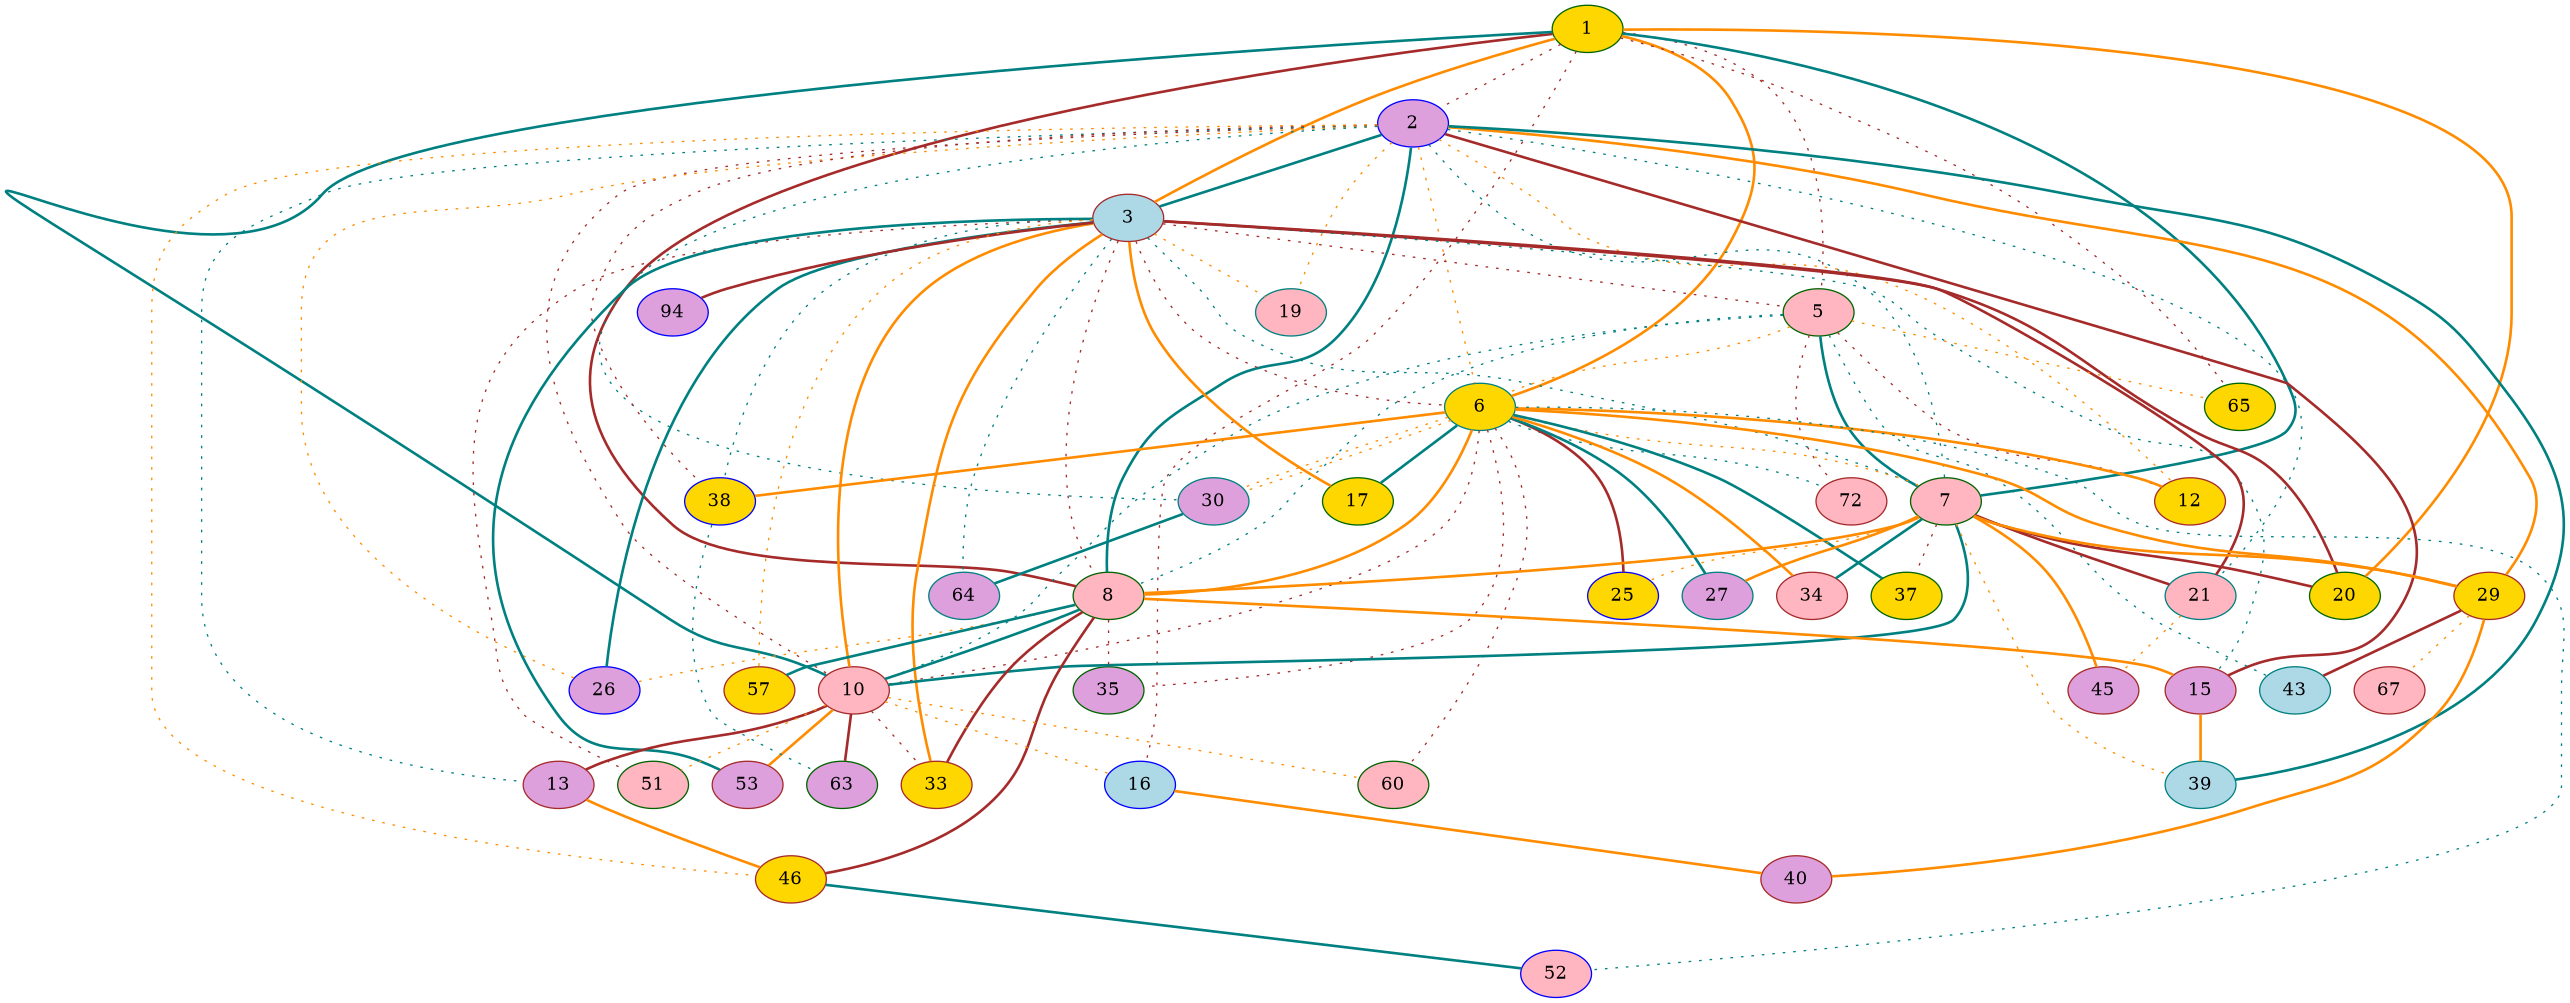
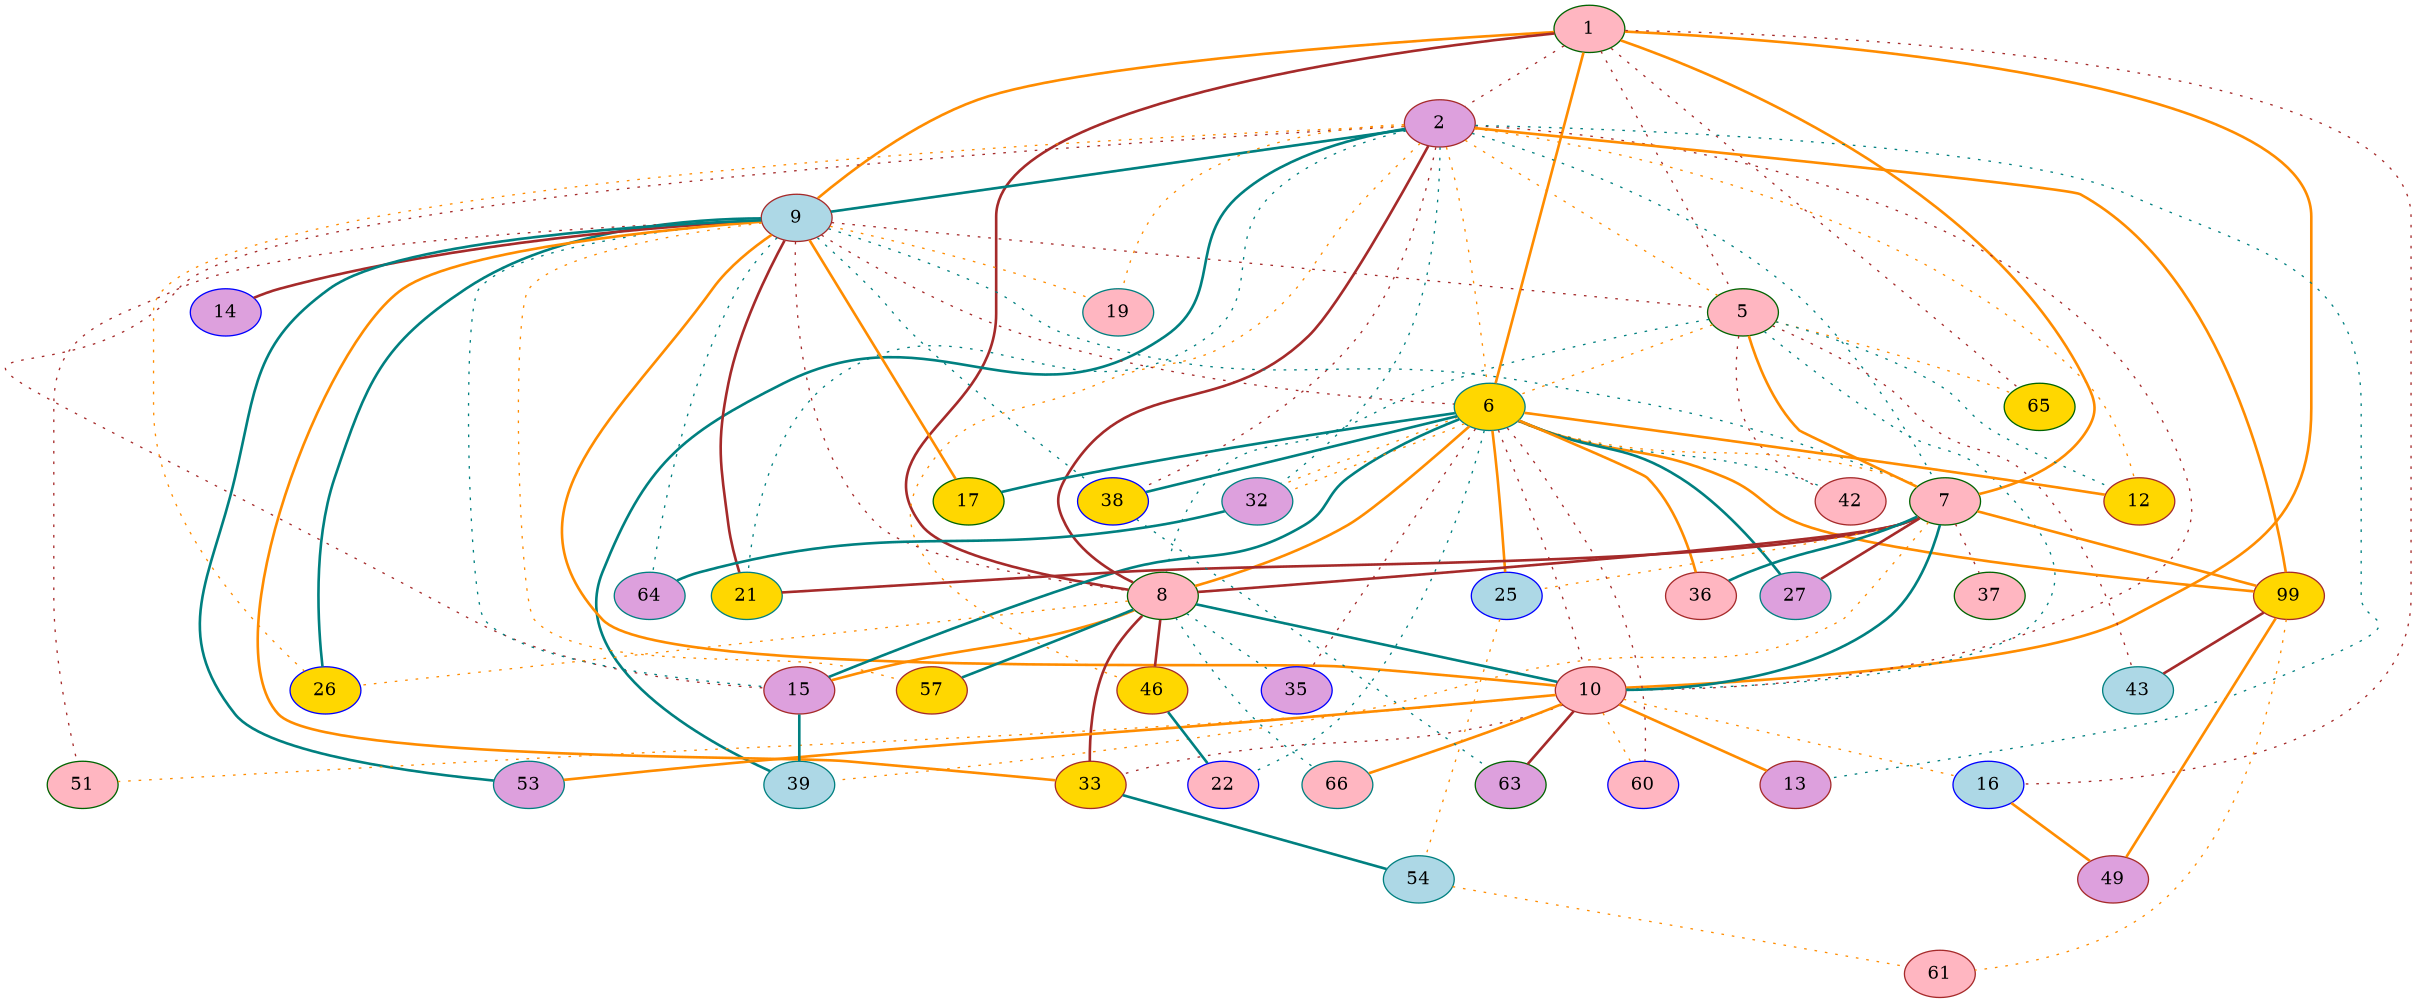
  graph {
    node [color=brown fillcolor=lightpink style=filled]
    edge [color=darkorange style=dotted]
-   1 [color=darkgreen fillcolor=gold super="+22"]
-   2 [color=blue fillcolor=plum super="+50"]
-   3 [fillcolor=lightblue super="+4"]
+   1 [color=darkgreen super="+22"]
+   2 [fillcolor=plum super="+50"]
+   3 [fillcolor=lightblue super="+4" label=9]
    5 [color=darkgreen super="+59"]
    6 [color=teal fillcolor=gold super="+9"]
    7 [color=darkgreen super="+31"]
    8 [color=darkgreen super="+44"]
    10 [super="+11"]
    16 [color=blue fillcolor=lightblue super="+48"]
-   20 [color=darkgreen fillcolor=gold super="+23"]
    65 [color=darkgreen fillcolor=gold]
    12 [fillcolor=gold super="+18"]
    13 [fillcolor=plum]
    15 [fillcolor=plum super="+24"]
    19 [color=teal]
-   21 [color=teal super="+28"]
-   26 [color=blue fillcolor=plum super="+62"]
-   29 [fillcolor=gold super="+41"]
-   30 [color=teal fillcolor=plum super="+34"]
+   21 [color=teal fillcolor=gold super="+28"]
+   26 [color=blue fillcolor=gold super="+62"]
+   29 [fillcolor=gold super="+41" label=99]
+   30 [color=teal fillcolor=plum super="+34" label=32]
    38 [color=blue fillcolor=gold super="+55"]
    39 [color=teal fillcolor=lightblue super="+58"]
    46 [fillcolor=gold super="+47"]
-   14 [color=blue fillcolor=plum super="+49" label=94]
+   14 [color=blue fillcolor=plum super="+49"]
    17 [color=darkgreen fillcolor=gold]
    33 [fillcolor=gold super="+56"]
    51 [color=darkgreen]
-   53 [fillcolor=plum]
+   53 [color=teal fillcolor=plum]
    57 [fillcolor=gold]
    64 [color=teal fillcolor=plum]
-   42 [label=72]
+   42
    43 [color=teal fillcolor=lightblue]
-   25 [color=blue fillcolor=gold super="+32"]
+   25 [color=blue fillcolor=lightblue super="+32"]
    27 [color=teal fillcolor=plum]
-   35 [color=darkgreen fillcolor=plum]
-   36 [label=34]
-   37 [color=darkgreen fillcolor=gold]
-   52 [color=blue]
-   60 [color=darkgreen]
-   45 [fillcolor=plum]
+   35 [color=blue fillcolor=plum]
+   36
+   37 [color=darkgreen]
+   52 [color=blue label=22]
+   60 [color=blue]
+   66 [color=teal]
    63 [color=darkgreen fillcolor=plum]
-   40 [fillcolor=plum]
-   61 [label=67]
+   40 [fillcolor=plum label=49]
+   61
+   54 [color=teal fillcolor=lightblue]
    1 -- 2 [color=brown weight=2]
    1 -- 3 [style=bold weight=2]
    1 -- 5 [color=brown]
    1 -- 6 [style=bold weight=2]
-   1 -- 7 [color=teal style=bold]
+   1 -- 7 [style=bold]
    1 -- 8 [color=brown style=bold weight=2]
-   1 -- 10 [color=teal style=bold]
+   1 -- 10 [style=bold]
    1 -- 16 [color=brown]
-   1 -- 20 [style=bold]
    1 -- 65 [color=brown]
    2 -- 3 [color=teal style=bold weight=2]
+   2 -- 5
    2 -- 6 [weight=2]
    2 -- 7 [color=teal]
-   2 -- 8 [color=teal style=bold]
+   2 -- 8 [color=brown style=bold]
    2 -- 10 [color=brown]
    2 -- 12
    2 -- 13 [color=teal]
-   2 -- 15 [color=brown style=bold]
+   2 -- 15 [color=brown]
    2 -- 19
    2 -- 21 [color=teal]
    2 -- 26
    2 -- 29 [style=bold]
    2 -- 30 [color=teal]
    2 -- 38 [color=brown]
    2 -- 39 [color=teal style=bold]
    2 -- 46
    3 -- 5 [color=brown weight=2]
    3 -- 6 [color=brown weight=4]
    3 -- 7 [color=teal weight=2]
    3 -- 8 [color=brown weight=2]
    3 -- 10 [style=bold weight=3]
-   3 -- 20 [color=brown style=bold]
    3 -- 15 [color=teal]
    3 -- 19
    3 -- 21 [color=brown style=bold]
    3 -- 26 [color=teal style=bold]
    3 -- 38 [color=teal]
    3 -- 14 [color=brown style=bold weight=3]
    3 -- 17 [style=bold]
    3 -- 33 [style=bold]
    3 -- 51 [color=brown]
    3 -- 53 [color=teal style=bold]
    3 -- 57
    3 -- 64 [color=teal]
    5 -- 6 [weight=2]
-   5 -- 7 [color=teal style=bold]
+   5 -- 7 [style=bold]
    5 -- 8 [color=teal]
    5 -- 10 [color=teal weight=2]
    5 -- 65
-   5 -- 12 [color=brown]
+   5 -- 12 [color=teal]
    5 -- 42 [color=brown]
-   5 -- 43 [color=teal]
+   5 -- 43 [color=brown]
    6 -- 7 [weight=2]
    6 -- 8 [style=bold weight=2]
    6 -- 10 [color=brown weight=2]
    6 -- 12 [style=bold]
    6 -- 29 [style=bold]
    6 -- 30
    6 -- 30
-   6 -- 38 [style=bold]
+   6 -- 38 [color=teal style=bold]
    6 -- 17 [color=teal style=bold]
    6 -- 42 [color=teal]
-   6 -- 25 [color=brown style=bold]
+   6 -- 25 [style=bold]
    6 -- 27 [color=teal style=bold]
    6 -- 35 [color=brown]
    6 -- 36 [style=bold]
-   6 -- 37 [color=teal style=bold]
+   6 -- 15 [color=teal style=bold]
    6 -- 52 [color=teal]
    6 -- 60 [color=brown]
-   7 -- 8 [style=bold]
+   7 -- 8 [color=brown style=bold]
    7 -- 10 [color=teal style=bold]
-   7 -- 20 [color=brown style=bold]
    7 -- 21 [color=brown style=bold]
    7 -- 29 [style=bold]
    7 -- 39
    7 -- 25 [weight=2]
-   7 -- 27 [style=bold]
+   7 -- 27 [color=brown style=bold]
    7 -- 36 [color=teal style=bold]
    7 -- 37 [color=brown]
-   7 -- 45 [style=bold]
    8 -- 10 [color=teal style=bold]
    8 -- 15 [style=bold]
    8 -- 26
    8 -- 46 [color=brown style=bold]
    8 -- 33 [color=brown style=bold]
    8 -- 57 [color=teal style=bold]
-   8 -- 35 [color=brown]
+   8 -- 35 [color=teal]
+   8 -- 66 [color=teal]
    10 -- 16 [weight=2]
-   10 -- 13 [color=brown style=bold]
+   10 -- 13 [style=bold]
    10 -- 33 [color=brown]
    10 -- 51
    10 -- 53 [style=bold]
    10 -- 60
+   10 -- 66 [style=bold]
    10 -- 63 [color=brown style=bold]
    16 -- 40 [style=bold]
-   13 -- 46 [style=bold]
-   15 -- 39 [style=bold]
-   21 -- 45
+   15 -- 39 [color=teal style=bold]
    29 -- 43 [color=brown style=bold]
    29 -- 40 [style=bold]
    29 -- 61
    30 -- 64 [color=teal style=bold]
    38 -- 63 [color=teal]
    46 -- 52 [color=teal style=bold]
+   33 -- 54 [color=teal style=bold]
+   25 -- 54
+   54 -- 61
  }
